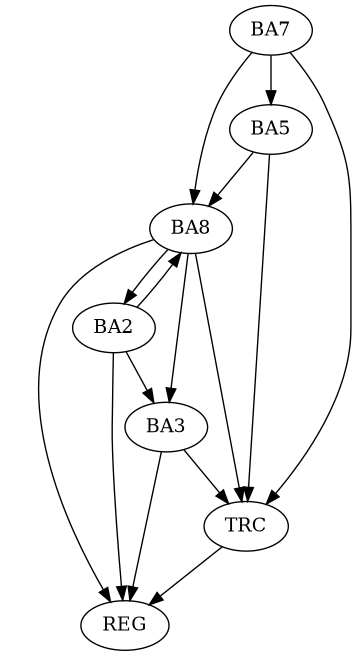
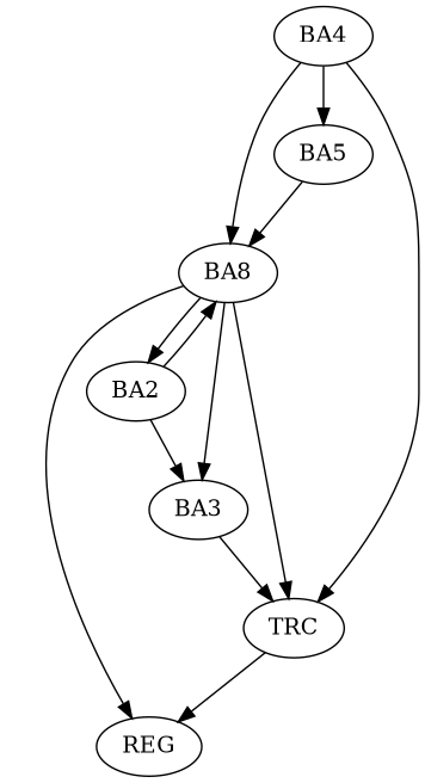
  strict digraph {
    n1 [label=BA8]
    n2 [label=BA2]
    n3 [label=BA3]
    n4 [label=REG]
    n5 [label=TRC]
-   n6 [label=BA7]
+   n6 [label=BA4]
    n7 [label=BA5]
    n1 -> n2
    n1 -> n3
    n1 -> n4
    n1 -> n5
    n2 -> n1
    n2 -> n3
-   n2 -> n4
-   n3 -> n4
    n3 -> n5
    n5 -> n4
    n6 -> n1
    n6 -> n5
    n6 -> n7
    n7 -> n1
-   n7 -> n5
  }
